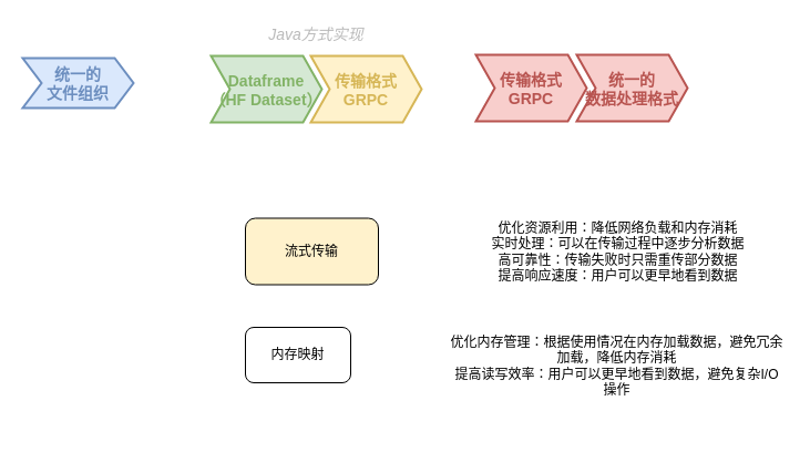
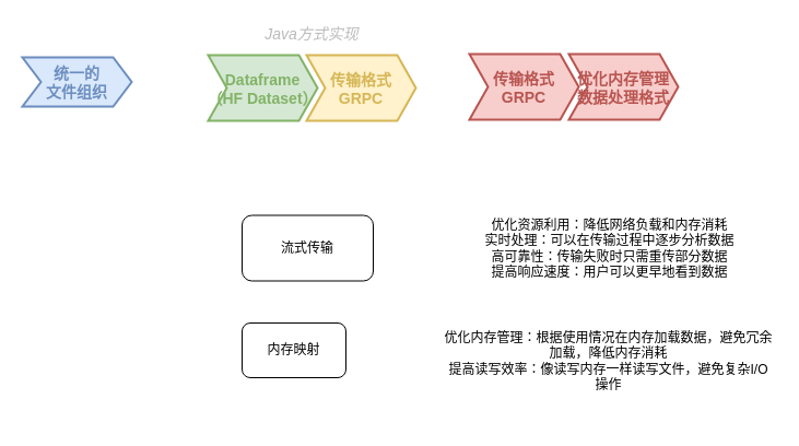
  <mxCell id="0" />
  <mxCell id="1" parent="0" />
  <mxCell id="2" value="Java方式实现" style="swimlane;fontStyle=2;childLayout=stackLayout;horizontal=1;startSize=20;fillColor=none;horizontalStack=1;resizeParent=1;resizeParentMax=0;resizeLast=0;collapsible=0;marginBottom=0;swimlaneFillColor=none;strokeColor=none;fontFamily=Helvetica;fontSize=14;fontColor=#BABABA;points=[];verticalAlign=middle;stackBorder=10;stackSpacing=-10;resizable=1;" parent="1" vertex="1"><mxGeometry x="180" y="20" width="210" height="100" as="geometry" /></mxCell>
  <mxCell id="3" value="Dataframe&#10;（HF Dataset）" style="shape=step;perimeter=stepPerimeter;strokeColor=#82B366;fontFamily=Helvetica;fontSize=14;fontColor=#82B366;fillColor=#d5e8d4;fixedSize=1;size=17;fontStyle=1;strokeWidth=2;spacingTop=0;points=[];" parent="2" vertex="1"><mxGeometry x="10" y="30" width="100" height="60" as="geometry" /></mxCell>
  <mxCell id="4" value="传输格式&#10;GRPC" style="shape=step;perimeter=stepPerimeter;strokeColor=#D6B656;fontFamily=Helvetica;fontSize=14;fontColor=#D6B656;fillColor=#fff2cc;fixedSize=1;size=17;fontStyle=1;strokeWidth=2;spacingTop=0;points=[];" parent="2" vertex="1"><mxGeometry x="100" y="30" width="100" height="60" as="geometry" /></mxCell>
  <mxCell id="5" value="统一的&#10;文件组织" style="shape=step;perimeter=stepPerimeter;strokeColor=#6C8EBF;fontFamily=Helvetica;fontSize=14;fontColor=#6C8EBF;fillColor=#dae8fc;fixedSize=1;size=17;fontStyle=1;strokeWidth=2;spacingTop=0;points=[];" parent="1" vertex="1"><mxGeometry x="20" y="52" width="100" height="45" as="geometry" /></mxCell>
  <mxCell id="6" value="传输格式&#10;GRPC" style="shape=step;perimeter=stepPerimeter;strokeColor=#B85450;fontFamily=Helvetica;fontSize=14;fontColor=#B85450;fillColor=#f8cecc;fixedSize=1;size=17;fontStyle=1;strokeWidth=2;spacingTop=0;points=[];" parent="1" vertex="1"><mxGeometry x="429" y="49" width="100" height="60" as="geometry" /></mxCell>
- <mxCell id="7" value="统一的&#10;数据处理格式" style="shape=step;perimeter=stepPerimeter;strokeColor=#B85450;fontFamily=Helvetica;fontSize=14;fontColor=#B85450;fillColor=#f8cecc;fixedSize=1;size=17;fontStyle=1;strokeWidth=2;spacingTop=0;points=[];" parent="1" vertex="1"><mxGeometry x="520" y="49" width="100" height="60" as="geometry" /></mxCell>
- <mxCell id="8" value="流式传输" style="rounded=1;whiteSpace=wrap;html=1;fillColor=#fff2cc;" vertex="1" parent="1"><mxGeometry x="221" y="196.5" width="120" height="60" as="geometry" /></mxCell>
+ <mxCell id="7" value="优化内存管理&#10;数据处理格式" style="shape=step;perimeter=stepPerimeter;strokeColor=#B85450;fontFamily=Helvetica;fontSize=14;fontColor=#B85450;fillColor=#f8cecc;fixedSize=1;size=17;fontStyle=1;strokeWidth=2;spacingTop=0;points=[];" parent="1" vertex="1"><mxGeometry x="520" y="49" width="100" height="60" as="geometry" /></mxCell>
+ <mxCell id="8" value="流式传输" style="rounded=1;whiteSpace=wrap;html=1;" vertex="1" parent="1"><mxGeometry x="221" y="196.5" width="120" height="60" as="geometry" /></mxCell>
  <mxCell id="9" value="优化资源利用：降低网络负载和内存消耗&lt;div&gt;实时处理：可以在传输过程中逐步分析数据&lt;/div&gt;&lt;div&gt;&lt;span style=&quot;background-color: initial;&quot;&gt;高&lt;/span&gt;可靠性：传输失败时只需重传部分数据&lt;/div&gt;&lt;div&gt;提高响应速度：用户可以更早地看到数据&lt;/div&gt;" style="text;html=1;align=center;verticalAlign=middle;whiteSpace=wrap;rounded=0;" vertex="1" parent="1"><mxGeometry x="406" y="170" width="303" height="113" as="geometry" /></mxCell>
  <mxCell id="10" value="内存映射" style="rounded=1;whiteSpace=wrap;html=1;" vertex="1" parent="1"><mxGeometry x="221" y="295" width="95" height="50" as="geometry" /></mxCell>
- <mxCell id="11" value="&lt;div&gt;优化内存管理：根据使用情况在内存加载数据，避免冗余加载，降低内存消耗&lt;/div&gt;提高读写效率：用户可以更早地看到数据，避免复杂I/O操作" style="text;html=1;align=center;verticalAlign=middle;whiteSpace=wrap;rounded=0;" vertex="1" parent="1"><mxGeometry x="405" y="273" width="303" height="113" as="geometry" /></mxCell>
+ <mxCell id="11" value="&lt;div&gt;优化内存管理：根据使用情况在内存加载数据，避免冗余加载，降低内存消耗&lt;/div&gt;提高读写效率：像读写内存一样读写文件，避免复杂I/O操作" style="text;html=1;align=center;verticalAlign=middle;whiteSpace=wrap;rounded=0;" vertex="1" parent="1"><mxGeometry x="405" y="273" width="303" height="113" as="geometry" /></mxCell>
